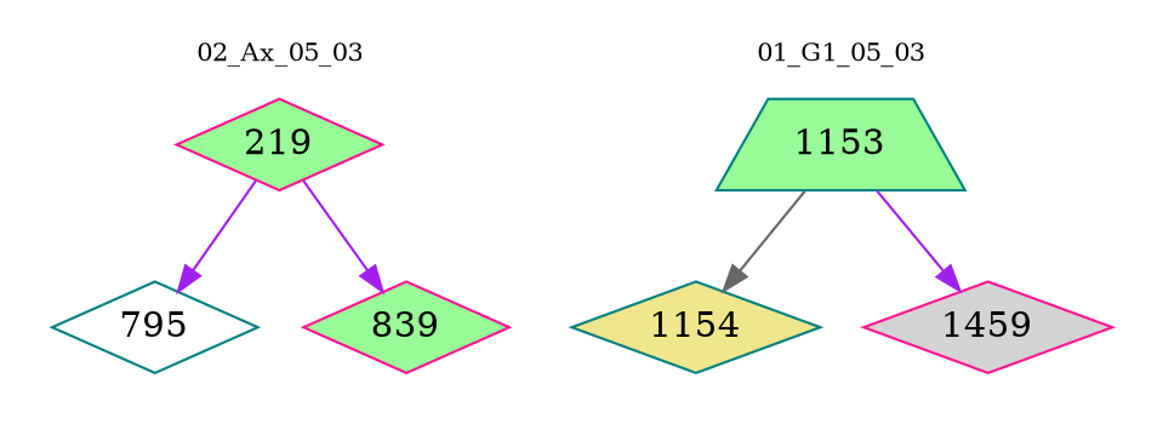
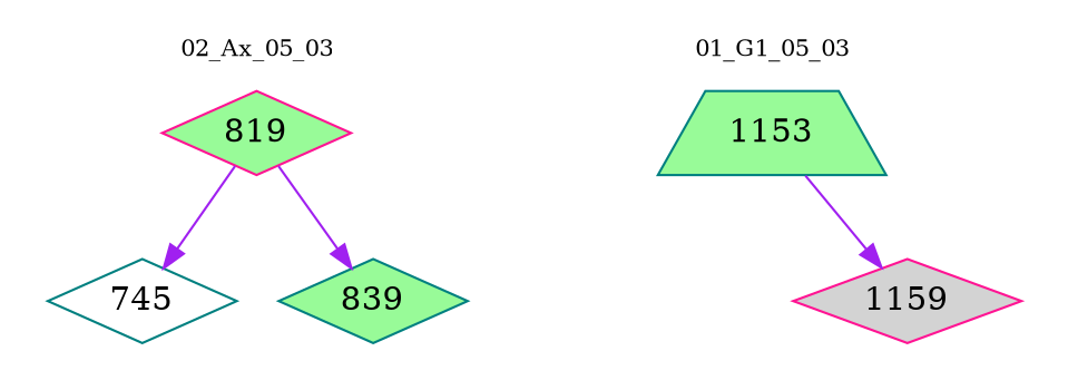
  digraph {
    node [color=deeppink fillcolor=palegreen shape=diamond style=filled]
    edge [color=purple]
-   n1 [label=219]
-   n2 [color=teal fillcolor=white label=795]
-   n3 [label=839]
+   n1 [label=819]
+   n2 [color=teal fillcolor=white label=745]
+   n3 [color=teal label=839]
    n4 [color=teal label=1153 shape=trapezium]
-   n5 [color=teal fillcolor=khaki label=1154]
-   n6 [fillcolor=lightgrey label=1459]
+   n6 [fillcolor=lightgrey label=1159]
    subgraph cluster_1 {
      color=white
      fontsize=10
      label="02_Ax_05_03"
      n1
      n2
      n3
    }
    subgraph cluster_2 {
      color=white
      fontsize=10
      label="01_G1_05_03"
      n4
-     n5
      n6
    }
    n1 -> n2
    n1 -> n3
-   n4 -> n5 [color=gray40]
    n4 -> n6
  }
